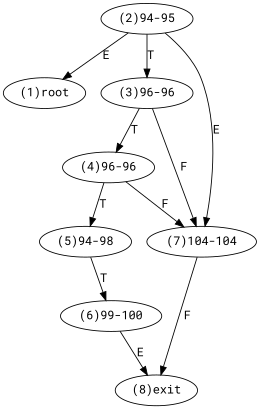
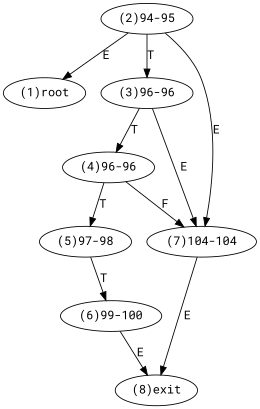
  digraph {
    fontname="Roboto Mono"
    node [fontname="Roboto Mono"]
    edge [fontname="Roboto Mono"]
    n1 [label="(1)root"]
    n2 [label="(2)94-95"]
    n3 [label="(3)96-96"]
    n4 [label="(7)104-104"]
    n5 [label="(4)96-96"]
    n6 [label="(8)exit"]
-   n7 [label="(5)94-98"]
+   n7 [label="(5)97-98"]
    n8 [label="(6)99-100"]
    n2 -> n1 [label=E]
    n2 -> n3 [label=T]
    n2 -> n4 [label=E]
-   n3 -> n4 [label=F]
+   n3 -> n4 [label=E]
    n3 -> n5 [label=T]
-   n4 -> n6 [label=F]
+   n4 -> n6 [label=E]
    n5 -> n4 [label=F]
    n5 -> n7 [label=T]
    n7 -> n8 [label=T]
    n8 -> n6 [label=E]
  }
